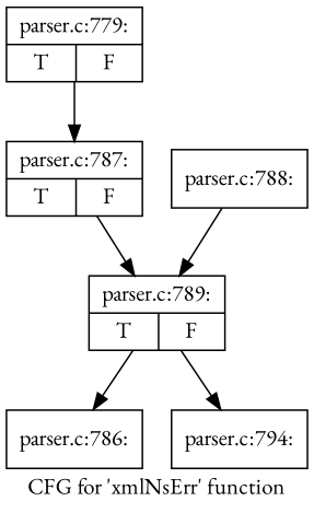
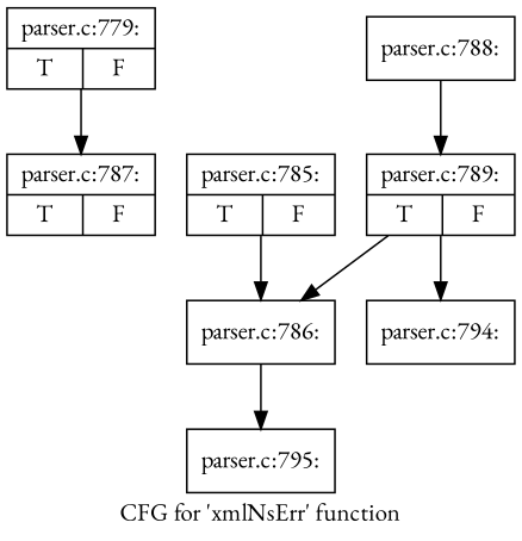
  digraph {
    fontname="EB Garamond"
    label="CFG for 'xmlNsErr' function"
    node [fontname="EB Garamond" shape=record]
    edge [fontname="EB Garamond"]
    n1 [label="{parser.c:779:|{<s0>T|<s1>F}}"]
    n2 [label="{parser.c:787:|{<s0>T|<s1>F}}"]
    n3 [label="{parser.c:789:|{<s0>T|<s1>F}}"]
+   n4 [label="{parser.c:785:|{<s0>T|<s1>F}}"]
    n5 [label="{parser.c:786:}"]
    n6 [label="{parser.c:788:}"]
    n7 [label="{parser.c:794:}"]
+   n8 [label="{parser.c:795:}"]
    n1 -> n2
-   n2 -> n3
    n3 -> n5
    n3 -> n7
+   n4 -> n5
+   n5 -> n8
    n6 -> n3
  }
